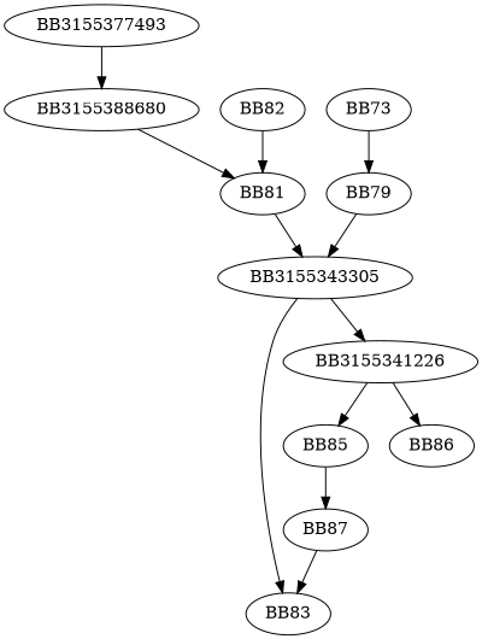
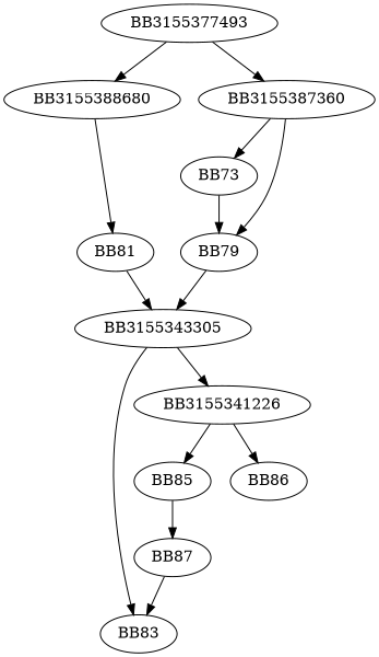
  digraph {
    BB3155377493
    BB3155388680
+   BB3155387360
    BB81
    n5 [label=BB73]
    BB79
    BB3155343305
-   BB82
    BB83
    BB3155341226
    BB85
    BB86
    BB87
    BB3155377493 -> BB3155388680
+   BB3155377493 -> BB3155387360
    BB3155388680 -> BB81
+   BB3155387360 -> n5
+   BB3155387360 -> BB79
    BB81 -> BB3155343305
    n5 -> BB79
    BB79 -> BB3155343305
    BB3155343305 -> BB83
    BB3155343305 -> BB3155341226
-   BB82 -> BB81
    BB3155341226 -> BB85
    BB3155341226 -> BB86
    BB85 -> BB87
    BB87 -> BB83
  }
